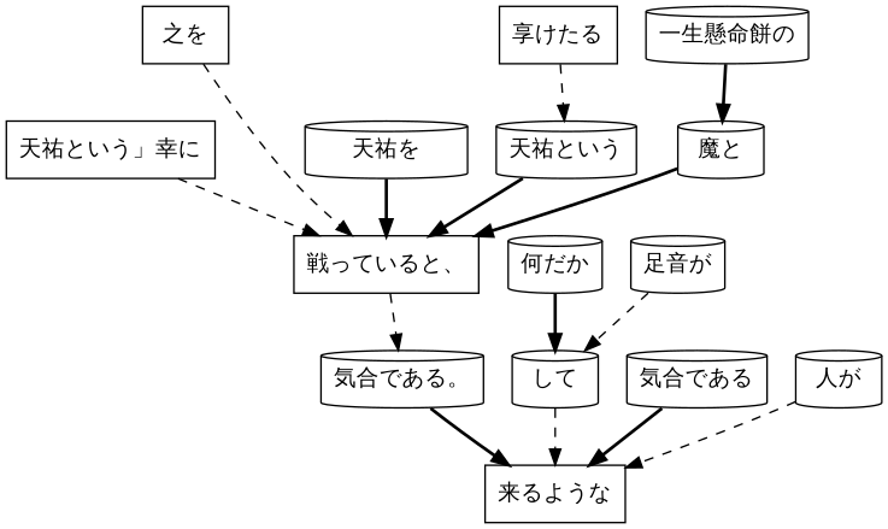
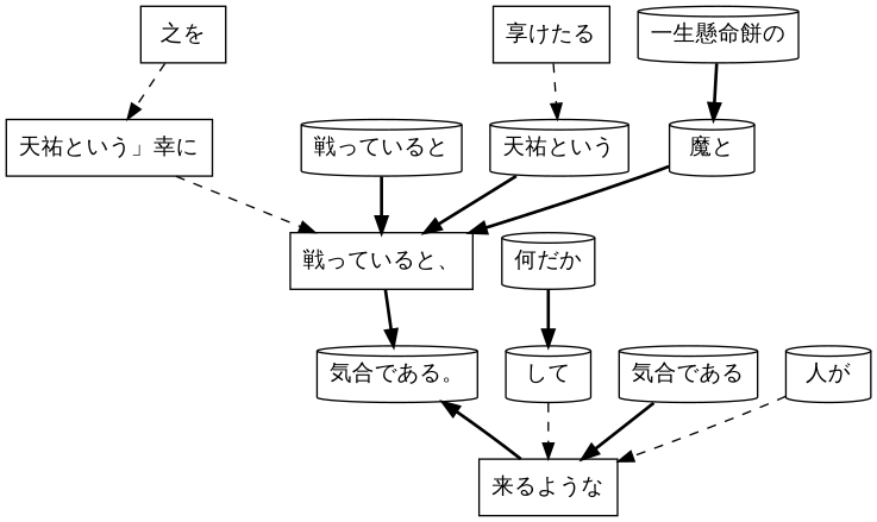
  digraph {
    fontname="Noto Sans"
    node [fontname="Noto Sans" shape=cylinder]
    edge [fontname="Noto Sans" style=dashed]
    n1 [label="之を" shape=box]
    n2 [label="天祐という」幸に" shape=box]
    n3 [label="戦っていると、" shape=box]
    n4 [label="気合である。"]
-   n5 [label="天祐を"]
+   n5 [label="戦っていると"]
    n6 [label="享けたる" shape=box]
    n7 [label="天祐という"]
    n8 [label="一生懸命餅の"]
    n9 [label="魔と"]
    n10 [label="何だか"]
    n11 [label="して"]
    n12 [label="来るような" shape=box]
-   n13 [label="足音が"]
    n14 [label="気合である"]
    n15 [label="人が"]
-   n1 -> n3
+   n1 -> n2
    n2 -> n3
-   n3 -> n4
+   n3 -> n4 [style=bold]
    n5 -> n3 [style=bold]
    n6 -> n7
    n7 -> n3 [style=bold]
    n8 -> n9 [style=bold]
    n9 -> n3 [style=bold]
    n10 -> n11 [style=bold]
    n11 -> n12
-   n4 -> n12 [style=bold]
-   n13 -> n11
+   n12 -> n4 [style=bold]
    n14 -> n12 [style=bold]
    n15 -> n12
  }
